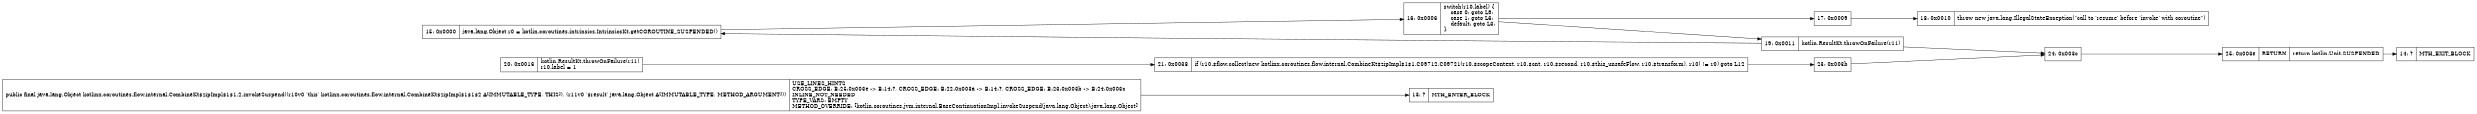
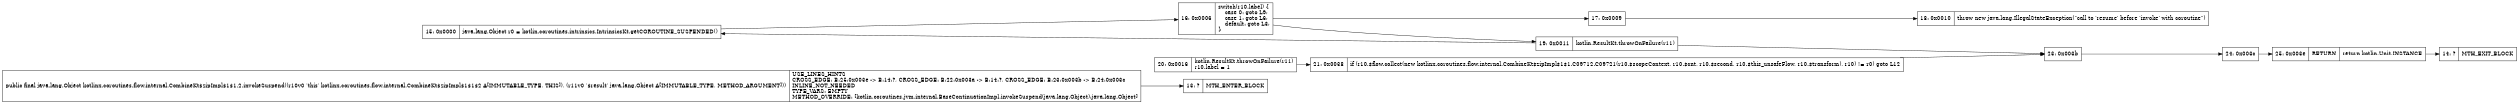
  digraph {
    rankdir=LR
    node [shape=record]
    n1 [label="{13\:\ ?|MTH_ENTER_BLOCK\l}"]
    n2 [label="{15\:\ 0x0000|java.lang.Object r0 = kotlin.coroutines.intrinsics.IntrinsicsKt.getCOROUTINE_SUSPENDED()\l}"]
    n3 [label="{16\:\ 0x0006|switch(r10.label) \{\l    case 0: goto L9;\l    case 1: goto L6;\l    default: goto L3;\l\}\l}"]
    n4 [label="{17\:\ 0x0009}"]
    n5 [label="{19\:\ 0x0011|kotlin.ResultKt.throwOnFailure(r11)\l}"]
    n6 [label="{18\:\ 0x0010|throw new java.lang.IllegalStateException(\"call to 'resume' before 'invoke' with coroutine\")\l}"]
    n7 [label="{24\:\ 0x003c}"]
    n8 [label="{20\:\ 0x0016|kotlin.ResultKt.throwOnFailure(r11)\lr10.label = 1\l}"]
    n9 [label="{21\:\ 0x0038|if (r10.$flow.collect(new kotlinx.coroutines.flow.internal.CombineKt$zipImpl$1$1.C09712.C09721(r10.$scopeContext, r10.$cnt, r10.$second, r10.$this_unsafeFlow, r10.$transform), r10) != r0) goto L12\l}"]
    n10 [label="{14\:\ ?|MTH_EXIT_BLOCK\l}"]
-   n11 [label="{25\:\ 0x003e|RETURN\l|return kotlin.Unit.SUSPENDED\l}"]
+   n11 [label="{25\:\ 0x003e|RETURN\l|return kotlin.Unit.INSTANCE\l}"]
    n12 [label="{23\:\ 0x003b}"]
    n13 [label="{public final java.lang.Object kotlinx.coroutines.flow.internal.CombineKt$zipImpl$1$1.2.invokeSuspend((r10v0 'this' kotlinx.coroutines.flow.internal.CombineKt$zipImpl$1$1$2 A[IMMUTABLE_TYPE, THIS]), (r11v0 '$result' java.lang.Object A[IMMUTABLE_TYPE, METHOD_ARGUMENT]))  | USE_LINES_HINTS\lCROSS_EDGE: B:25:0x003e \-\> B:14:?, CROSS_EDGE: B:22:0x003a \-\> B:14:?, CROSS_EDGE: B:23:0x003b \-\> B:24:0x003c\lINLINE_NOT_NEEDED\lTYPE_VARS: EMPTY\lMETHOD_OVERRIDE: [kotlin.coroutines.jvm.internal.BaseContinuationImpl.invokeSuspend(java.lang.Object):java.lang.Object]\l}"]
    n2 -> n3
    n3 -> n4
    n3 -> n5
    n4 -> n6
    n5 -> n2
-   n5 -> n7
+   n5 -> n12
    n7 -> n11
    n8 -> n9
    n9 -> n12
    n11 -> n10
    n12 -> n7
    n13 -> n1
  }
